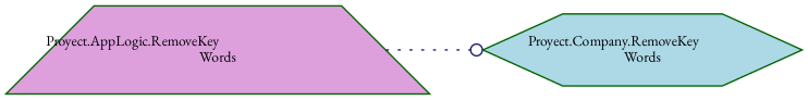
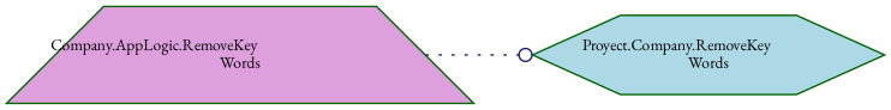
  digraph {
    rankdir=LR
    fontname="EB Garamond"
    node [color=darkgreen fontname="EB Garamond" fontsize=10 style=filled]
-   n1 [fillcolor=plum fontcolor=black height=0.2 label="Proyect.AppLogic.RemoveKey\lWords" shape=trapezium width=0.4]
+   n1 [fillcolor=plum fontcolor=black height=0.2 label="Company.AppLogic.RemoveKey\lWords" shape=trapezium width=0.4]
    n2 [fillcolor=lightblue height=0.2 label="Proyect.Company.RemoveKey\lWords" shape=hexagon width=0.4]
    n1 -> n2 [color=midnightblue fontname="EB Garamond" fontsize=10 labelfontname=Helvetica labelfontsize=10 style=dotted arrowhead=odot]
  }
